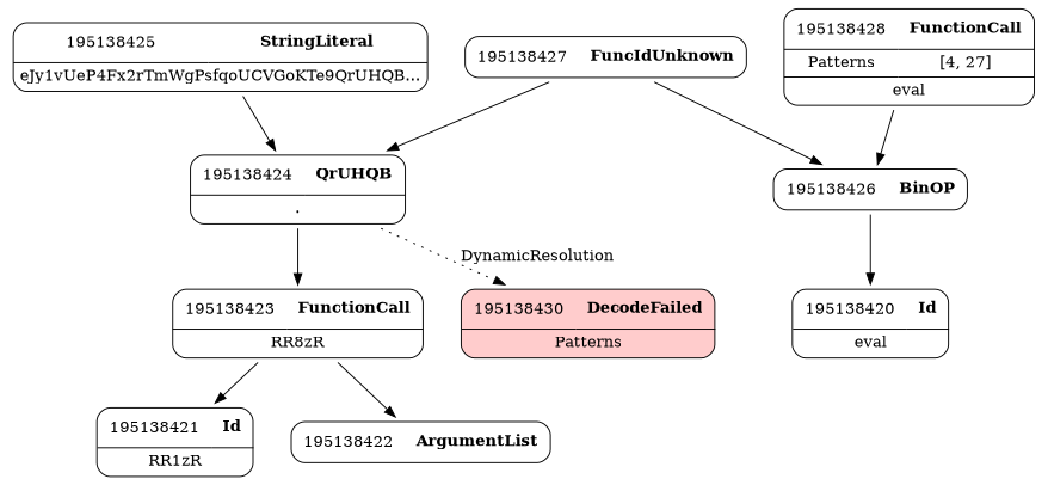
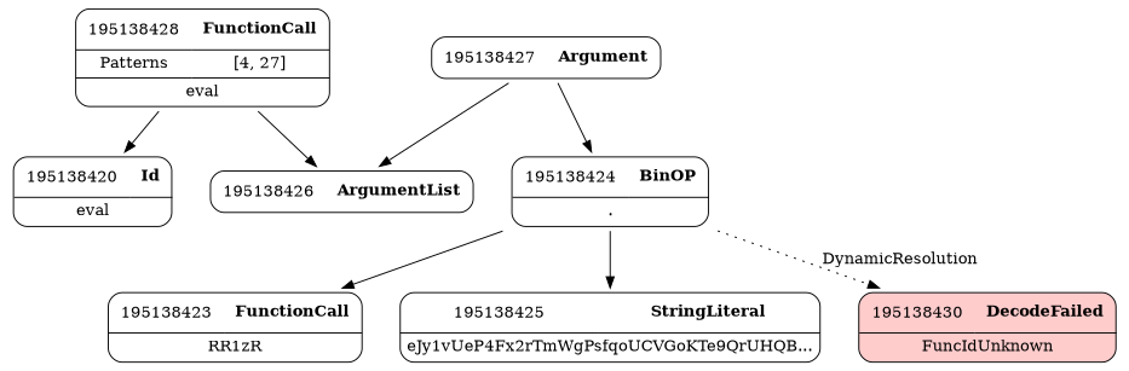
  digraph {
    node [shape=none]
    edge [weight=2]
-   n1 [label=<<TABLE border='1' cellspacing='0' cellpadding='10' style='rounded' ><TR><TD border='0'>195138421</TD><TD border='0'><B>Id</B></TD></TR><HR/><TR><TD border='0' cellpadding='5' colspan='2'>RR1zR</TD></TR></TABLE>>]
    n2 [label=<<TABLE border='1' cellspacing='0' cellpadding='10' style='rounded' ><TR><TD border='0'>195138420</TD><TD border='0'><B>Id</B></TD></TR><HR/><TR><TD border='0' cellpadding='5' colspan='2'>eval</TD></TR></TABLE>>]
-   n3 [label=<<TABLE border='1' cellspacing='0' cellpadding='10' style='rounded' ><TR><TD border='0'>195138423</TD><TD border='0'><B>FunctionCall</B></TD></TR><HR/><TR><TD border='0' cellpadding='5' colspan='2'>RR8zR</TD></TR></TABLE>>]
-   n4 [label=<<TABLE border='1' cellspacing='0' cellpadding='10' style='rounded' ><TR><TD border='0'>195138422</TD><TD border='0'><B>ArgumentList</B></TD></TR></TABLE>>]
+   n3 [label=<<TABLE border='1' cellspacing='0' cellpadding='10' style='rounded' ><TR><TD border='0'>195138423</TD><TD border='0'><B>FunctionCall</B></TD></TR><HR/><TR><TD border='0' cellpadding='5' colspan='2'>RR1zR</TD></TR></TABLE>>]
    n5 [label=<<TABLE border='1' cellspacing='0' cellpadding='10' style='rounded' ><TR><TD border='0'>195138425</TD><TD border='0'><B>StringLiteral</B></TD></TR><HR/><TR><TD border='0' cellpadding='5' colspan='2'>eJy1vUeP4Fx2rTmWgPsfqoUCVGoKTe9QrUHQB...</TD></TR></TABLE>>]
-   n6 [label=<<TABLE border='1' cellspacing='0' cellpadding='10' style='rounded' ><TR><TD border='0'>195138424</TD><TD border='0'><B>QrUHQB</B></TD></TR><HR/><TR><TD border='0' cellpadding='5' colspan='2'>.</TD></TR></TABLE>>]
-   n7 [label=<<TABLE border='1' cellspacing='0' cellpadding='10' style='rounded' bgcolor='#FFCCCC' ><TR><TD border='0'>195138430</TD><TD border='0'><B>DecodeFailed</B></TD></TR><HR/><TR><TD border='0' cellpadding='5' colspan='2'>Patterns</TD></TR></TABLE>>]
-   n8 [label=<<TABLE border='1' cellspacing='0' cellpadding='10' style='rounded' ><TR><TD border='0'>195138427</TD><TD border='0'><B>FuncIdUnknown</B></TD></TR></TABLE>>]
-   n9 [label=<<TABLE border='1' cellspacing='0' cellpadding='10' style='rounded' ><TR><TD border='0'>195138426</TD><TD border='0'><B>BinOP</B></TD></TR></TABLE>>]
+   n6 [label=<<TABLE border='1' cellspacing='0' cellpadding='10' style='rounded' ><TR><TD border='0'>195138424</TD><TD border='0'><B>BinOP</B></TD></TR><HR/><TR><TD border='0' cellpadding='5' colspan='2'>.</TD></TR></TABLE>>]
+   n7 [label=<<TABLE border='1' cellspacing='0' cellpadding='10' style='rounded' bgcolor='#FFCCCC' ><TR><TD border='0'>195138430</TD><TD border='0'><B>DecodeFailed</B></TD></TR><HR/><TR><TD border='0' cellpadding='5' colspan='2'>FuncIdUnknown</TD></TR></TABLE>>]
+   n8 [label=<<TABLE border='1' cellspacing='0' cellpadding='10' style='rounded' ><TR><TD border='0'>195138427</TD><TD border='0'><B>Argument</B></TD></TR></TABLE>>]
+   n9 [label=<<TABLE border='1' cellspacing='0' cellpadding='10' style='rounded' ><TR><TD border='0'>195138426</TD><TD border='0'><B>ArgumentList</B></TD></TR></TABLE>>]
    n10 [label=<<TABLE border='1' cellspacing='0' cellpadding='10' style='rounded' ><TR><TD border='0'>195138428</TD><TD border='0'><B>FunctionCall</B></TD></TR><HR/><TR><TD border='0' cellpadding='5'>Patterns</TD><TD border='0' cellpadding='5'>[4, 27]</TD></TR><HR/><TR><TD border='0' cellpadding='5' colspan='2'>eval</TD></TR></TABLE>>]
-   n3 -> n1
-   n3 -> n4
    n6 -> n3
-   n5 -> n6
+   n6 -> n5
    n6 -> n7 [label=DynamicResolution style=dotted weight=""]
    n8 -> n6
    n8 -> n9
-   n9 -> n2
+   n10 -> n2
    n10 -> n9
  }
